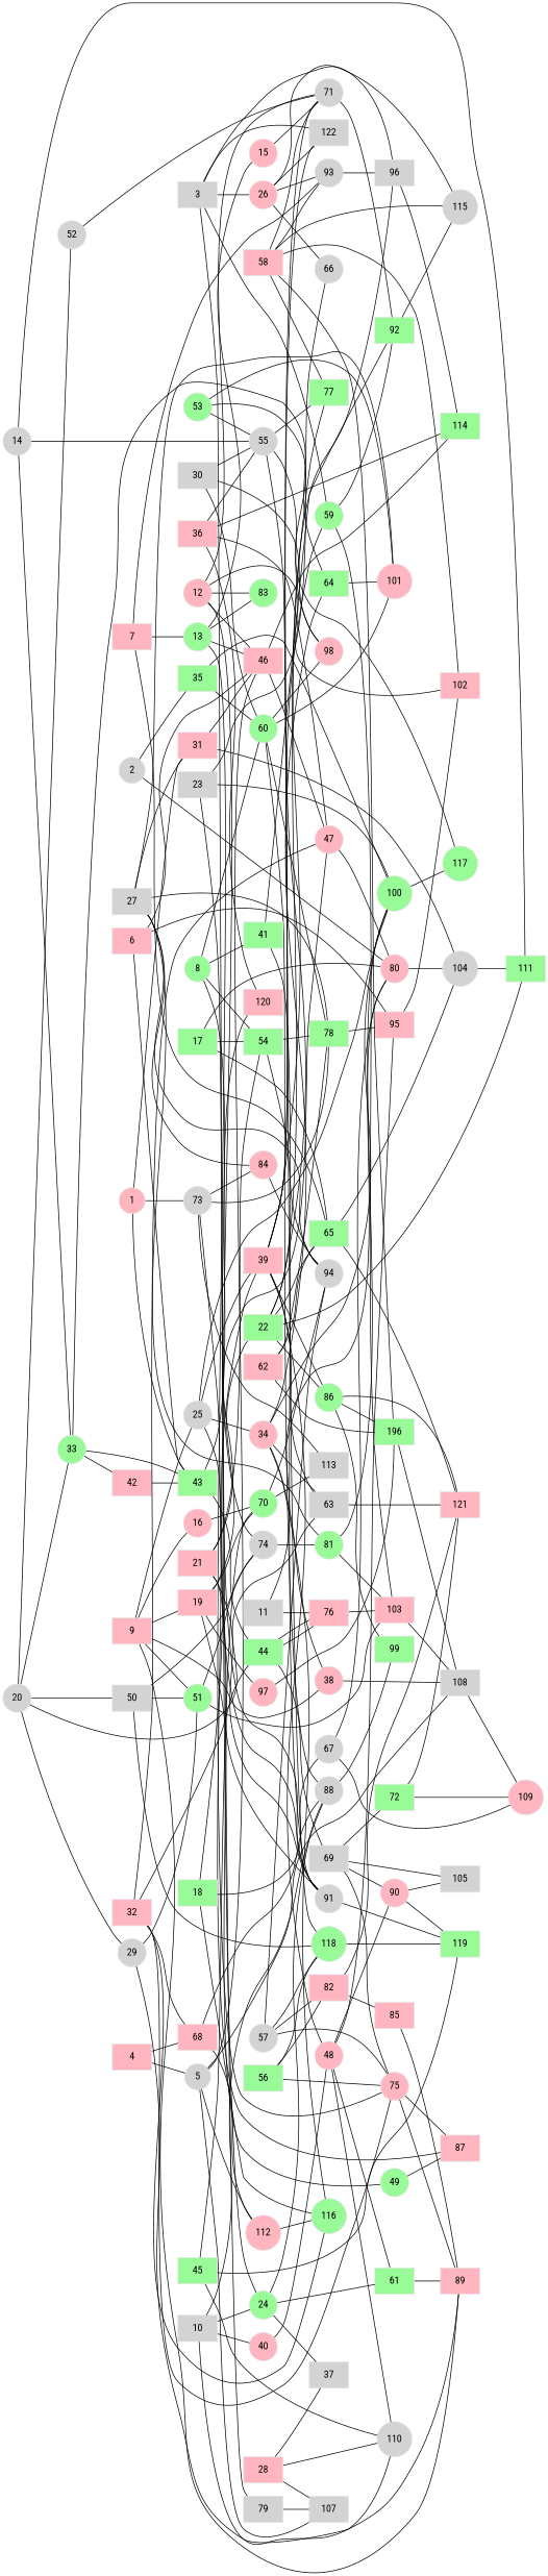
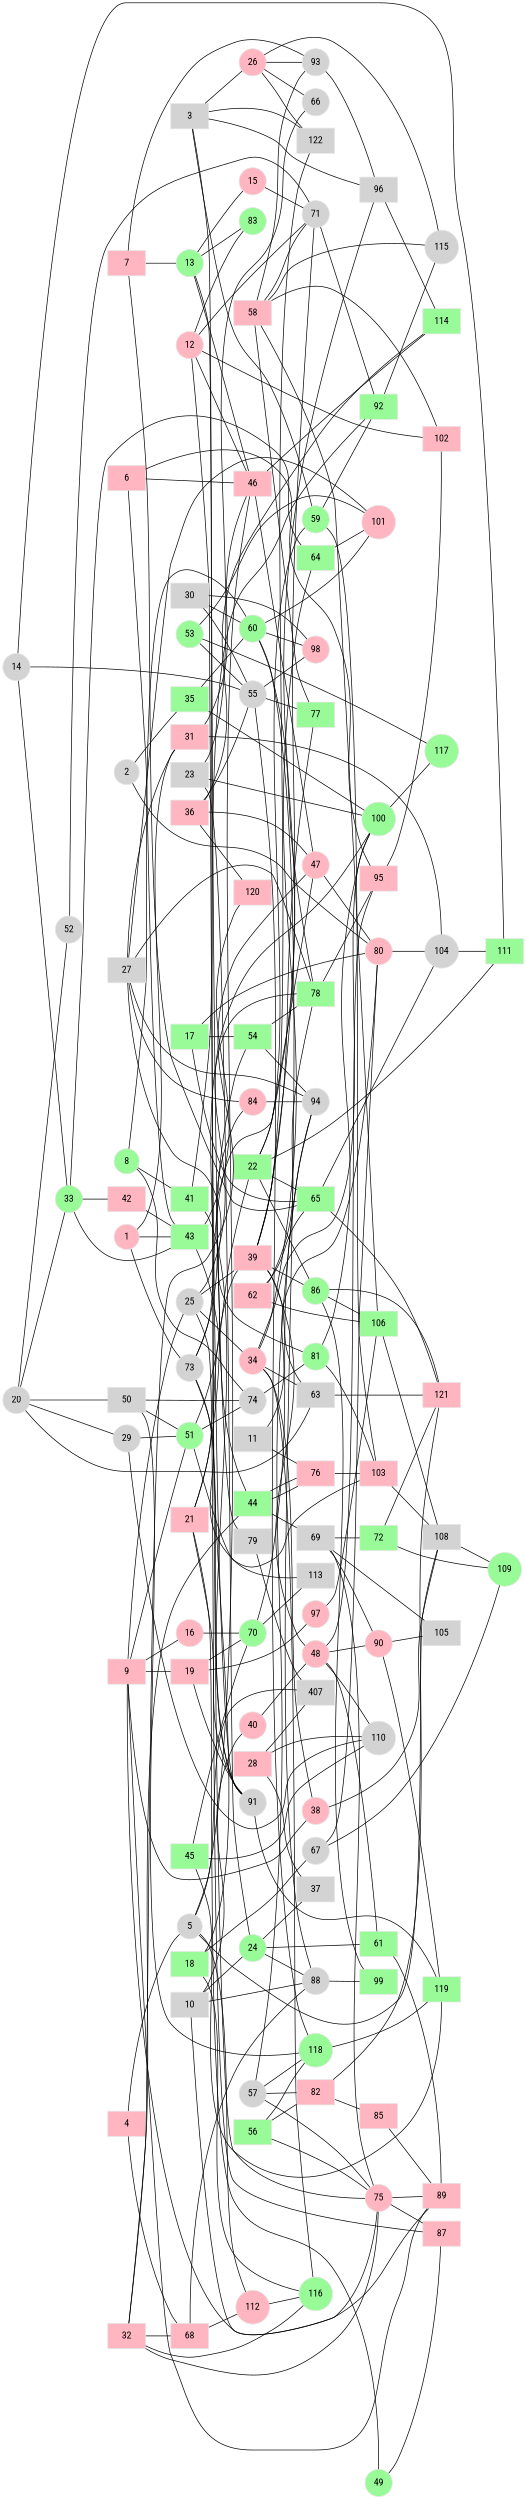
  graph {
    fontname="Roboto Condensed"
    rankdir=LR
    node [color=gray90 fillcolor=lightpink fontname="Roboto Condensed" shape=box style=filled]
    edge [fontname="Roboto Condensed"]
    1 [shape=circle]
    31
    43 [fillcolor=palegreen]
    73 [fillcolor=lightgrey shape=circle]
    46
    104 [fillcolor=lightgrey shape=circle]
    44 [fillcolor=palegreen]
    120
    91 [fillcolor=lightgrey shape=circle]
    78 [fillcolor=palegreen]
    84 [shape=circle]
    113 [fillcolor=lightgrey]
    2 [fillcolor=lightgrey shape=circle]
    35 [fillcolor=palegreen]
    80 [shape=circle]
    60 [fillcolor=palegreen shape=circle]
    100 [fillcolor=palegreen shape=circle]
    3 [fillcolor=lightgrey]
    26 [shape=circle]
    59 [fillcolor=palegreen shape=circle]
    79 [fillcolor=lightgrey]
    96 [fillcolor=lightgrey]
    122 [fillcolor=lightgrey]
    93 [fillcolor=lightgrey shape=circle]
    66 [fillcolor=lightgrey shape=circle]
    115 [fillcolor=lightgrey shape=circle]
    92 [fillcolor=palegreen]
    103
-   107 [fillcolor=lightgrey]
+   107 [fillcolor=lightgrey label=407]
    114 [fillcolor=palegreen]
    5 [fillcolor=lightgrey shape=circle]
    4
    68
    108 [fillcolor=lightgrey]
    112 [shape=circle]
    88 [fillcolor=lightgrey shape=circle]
    47 [shape=circle]
-   109 [shape=circle]
+   109 [fillcolor=palegreen shape=circle]
    116 [fillcolor=palegreen shape=circle]
    6
    95
    102
    13 [fillcolor=palegreen shape=circle]
    7
    65 [fillcolor=palegreen]
    75 [shape=circle]
    83 [fillcolor=palegreen shape=circle]
    15 [shape=circle]
    121
    8 [fillcolor=palegreen shape=circle]
    41 [fillcolor=palegreen]
    54 [fillcolor=palegreen]
    74 [fillcolor=lightgrey shape=circle]
    94 [fillcolor=lightgrey shape=circle]
    101 [shape=circle]
    98 [shape=circle]
    81 [fillcolor=palegreen shape=circle]
    16 [shape=circle]
    9
    19
    25 [fillcolor=lightgrey shape=circle]
    38 [shape=circle]
    51 [fillcolor=palegreen shape=circle]
    89
    70 [fillcolor=palegreen shape=circle]
    22 [fillcolor=palegreen]
    97 [shape=circle]
    39
    34 [shape=circle]
    87
    10 [fillcolor=lightgrey]
    24 [fillcolor=palegreen shape=circle]
    40 [shape=circle]
    37 [fillcolor=lightgrey]
    61 [fillcolor=palegreen]
    48 [shape=circle]
    99 [fillcolor=palegreen]
    11 [fillcolor=lightgrey]
    76
    12 [shape=circle]
    71 [fillcolor=lightgrey shape=circle]
    119 [fillcolor=palegreen]
    14 [fillcolor=lightgrey shape=circle]
    33 [fillcolor=palegreen shape=circle]
    55 [fillcolor=lightgrey shape=circle]
    111 [fillcolor=palegreen]
    42
    64 [fillcolor=palegreen]
    77 [fillcolor=palegreen]
    118 [fillcolor=palegreen shape=circle]
    17 [fillcolor=palegreen]
    18 [fillcolor=palegreen]
    67 [fillcolor=lightgrey shape=circle]
    63 [fillcolor=lightgrey]
    86 [fillcolor=palegreen shape=circle]
-   106 [fillcolor=palegreen label=196]
+   106 [fillcolor=palegreen]
    20 [fillcolor=lightgrey shape=circle]
    29 [fillcolor=lightgrey shape=circle]
    50 [fillcolor=lightgrey]
    52 [fillcolor=lightgrey shape=circle]
    110 [fillcolor=lightgrey shape=circle]
    21
    49 [fillcolor=palegreen shape=circle]
    23 [fillcolor=lightgrey]
    117 [fillcolor=palegreen shape=circle]
    27 [fillcolor=lightgrey]
    28
    30 [fillcolor=lightgrey]
    32
    69 [fillcolor=lightgrey]
    36
    90 [shape=circle]
    72 [fillcolor=palegreen]
    105 [fillcolor=lightgrey]
    45 [fillcolor=palegreen]
    53 [fillcolor=palegreen shape=circle]
    56 [fillcolor=palegreen]
    82
    85
    57 [fillcolor=lightgrey shape=circle]
    58
    62
    1 -- 31
    1 -- 43
    1 -- 73
    31 -- 46
    31 -- 104
    43 -- 44
    43 -- 120
    73 -- 91
    73 -- 78
    73 -- 84
    73 -- 113
    46 -- 114
    46 -- 47
    104 -- 111
    44 -- 76
    44 -- 76
    44 -- 69
    91 -- 119
    78 -- 95
    84 -- 94
    2 -- 35
    2 -- 80
    35 -- 60
    35 -- 100
    80 -- 104
    60 -- 78
    60 -- 88
    60 -- 101
    60 -- 98
    100 -- 117
    3 -- 26
    3 -- 59
    3 -- 79
    3 -- 96
    3 -- 122
    26 -- 122
    26 -- 93
    26 -- 66
    26 -- 115
    59 -- 92
    59 -- 103
    79 -- 107
    96 -- 114
    93 -- 96
    92 -- 115
    103 -- 108
    5 -- 46
    5 -- 107
    5 -- 108
    5 -- 112
    4 -- 5
    4 -- 68
    68 -- 112
    68 -- 88
    108 -- 109
    112 -- 116
    88 -- 99
    47 -- 80
    6 -- 43
    6 -- 46
    6 -- 95
    95 -- 102
    13 -- 46
    13 -- 75
    13 -- 83
    13 -- 15
    7 -- 93
    7 -- 13
    7 -- 65
    65 -- 104
    65 -- 121
    75 -- 89
    75 -- 87
    15 -- 71
    8 -- 60
    8 -- 41
-   8 -- 54
    8 -- 74
    41 -- 91
    41 -- 92
    54 -- 78
    54 -- 94
    74 -- 81
    81 -- 100
    81 -- 103
    16 -- 70
+   9 -- 75
    9 -- 16
    9 -- 19
    9 -- 25
    9 -- 38
    9 -- 51
    9 -- 89
    19 -- 91
    19 -- 70
-   19 -- 22
+   51 -- 22
    19 -- 97
    25 -- 100
    25 -- 39
    25 -- 34
    25 -- 87
    38 -- 108
    51 -- 103
    51 -- 74
    70 -- 113
    70 -- 94
    22 -- 59
    22 -- 96
    22 -- 65
    22 -- 111
    22 -- 86
    97 -- 106
    39 -- 122
    39 -- 48
    39 -- 71
    39 -- 77
    39 -- 63
    39 -- 86
    34 -- 100
    34 -- 116
    34 -- 38
    34 -- 64
    34 -- 63
    10 -- 88
    10 -- 89
    10 -- 24
    10 -- 40
    24 -- 88
    24 -- 37
    24 -- 61
    40 -- 48
    61 -- 89
    48 -- 95
    48 -- 61
    48 -- 110
    48 -- 90
    11 -- 80
    11 -- 76
    76 -- 103
    12 -- 46
    12 -- 91
    12 -- 102
    12 -- 83
    12 -- 71
    71 -- 92
    14 -- 33
    14 -- 55
    14 -- 111
    33 -- 43
    33 -- 42
    33 -- 64
    55 -- 98
    55 -- 77
    55 -- 118
    42 -- 43
    64 -- 101
    118 -- 119
    17 -- 80
    17 -- 65
    17 -- 54
    18 -- 116
    18 -- 39
    18 -- 67
    67 -- 80
    67 -- 109
    63 -- 121
    86 -- 121
    86 -- 99
    86 -- 106
    106 -- 108
    20 -- 33
    20 -- 63
    20 -- 29
    20 -- 50
    20 -- 52
    29 -- 51
    29 -- 110
    50 -- 74
    50 -- 51
    50 -- 118
    52 -- 71
    21 -- 91
    21 -- 47
    21 -- 54
    21 -- 49
    49 -- 87
    23 -- 100
    23 -- 66
    23 -- 24
    27 -- 31
    27 -- 78
    27 -- 84
    27 -- 94
    27 -- 101
    27 -- 81
    28 -- 107
    28 -- 37
    28 -- 110
    30 -- 60
    30 -- 98
    30 -- 55
    32 -- 44
    32 -- 68
    32 -- 47
    32 -- 116
    32 -- 75
    69 -- 75
    69 -- 90
    69 -- 72
    69 -- 105
    36 -- 120
    36 -- 114
    36 -- 47
    36 -- 55
    90 -- 119
    90 -- 105
    72 -- 109
    72 -- 121
    45 -- 70
    45 -- 119
    45 -- 110
    53 -- 101
    53 -- 55
    53 -- 117
    56 -- 75
    56 -- 118
    56 -- 82
    82 -- 121
    82 -- 85
    85 -- 89
    57 -- 75
    57 -- 94
    57 -- 118
    57 -- 82
    58 -- 93
    58 -- 115
    58 -- 102
    58 -- 71
    58 -- 77
    58 -- 106
    62 -- 78
    62 -- 65
    62 -- 106
  }
